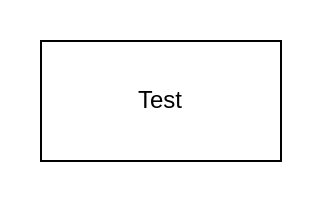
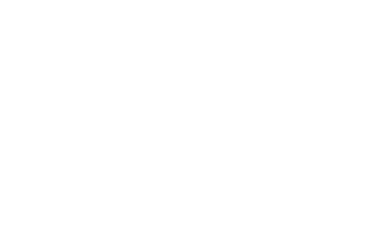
  <mxCell id="0" />
  <mxCell id="1" parent="0" />
- <mxCell id="2" value="Test" style="rounded=0;whiteSpace=wrap;html=1;" vertex="1" parent="1"><mxGeometry x="20" y="20" width="120" height="60" as="geometry" /></mxCell>
